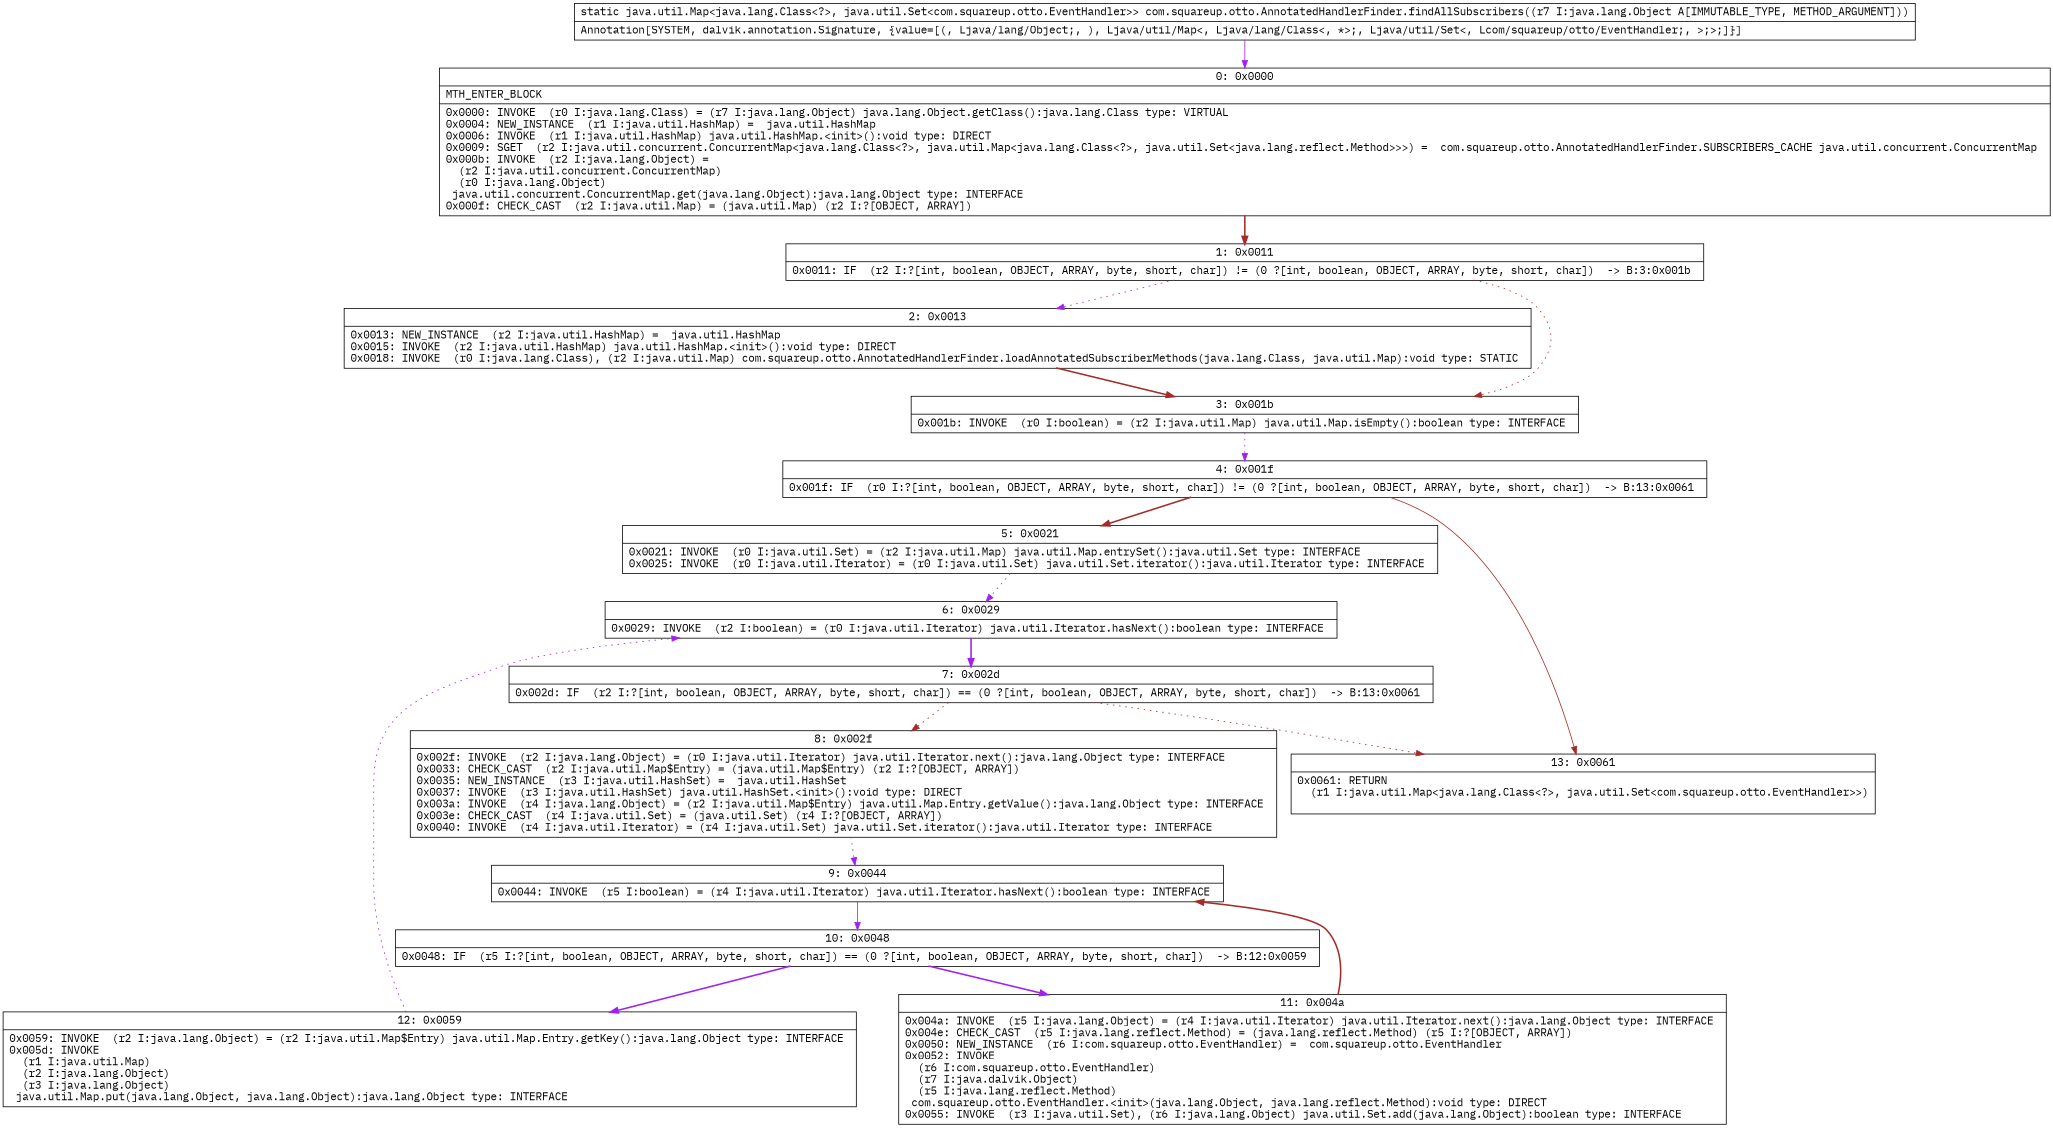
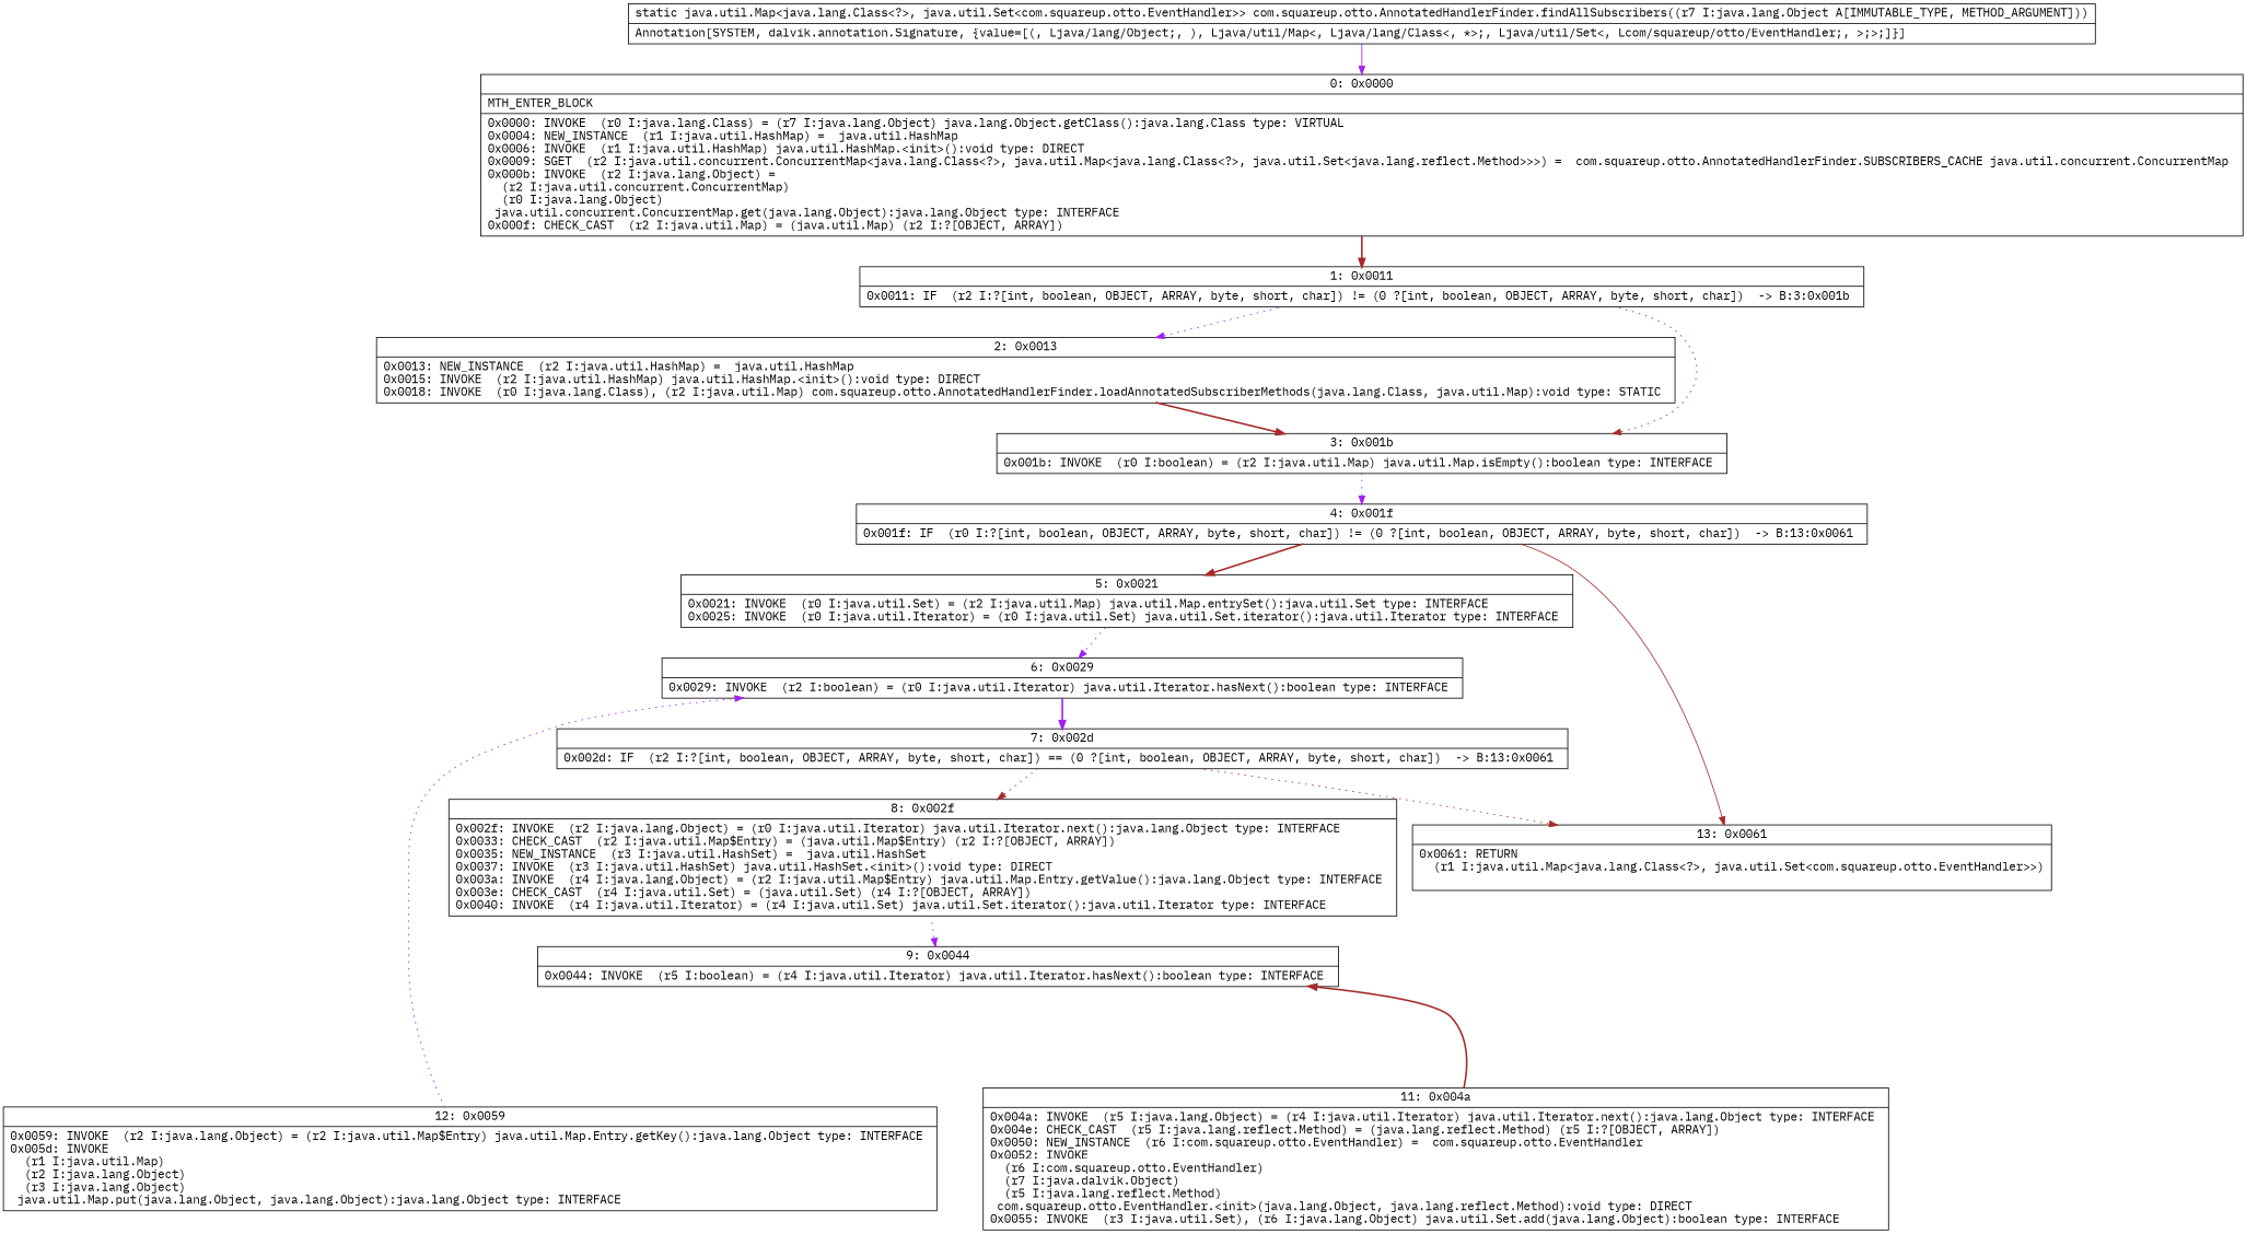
  digraph {
    fontname="IBM Plex Mono"
    node [fontname="IBM Plex Mono" shape=record]
    edge [color=purple fontname="IBM Plex Mono" style=dotted]
    n1 [label="{0\:\ 0x0000|MTH_ENTER_BLOCK\l|0x0000: INVOKE  (r0 I:java.lang.Class) = (r7 I:java.lang.Object) java.lang.Object.getClass():java.lang.Class type: VIRTUAL \l0x0004: NEW_INSTANCE  (r1 I:java.util.HashMap) =  java.util.HashMap \l0x0006: INVOKE  (r1 I:java.util.HashMap) java.util.HashMap.\<init\>():void type: DIRECT \l0x0009: SGET  (r2 I:java.util.concurrent.ConcurrentMap\<java.lang.Class\<?\>, java.util.Map\<java.lang.Class\<?\>, java.util.Set\<java.lang.reflect.Method\>\>\>) =  com.squareup.otto.AnnotatedHandlerFinder.SUBSCRIBERS_CACHE java.util.concurrent.ConcurrentMap \l0x000b: INVOKE  (r2 I:java.lang.Object) = \l  (r2 I:java.util.concurrent.ConcurrentMap)\l  (r0 I:java.lang.Object)\l java.util.concurrent.ConcurrentMap.get(java.lang.Object):java.lang.Object type: INTERFACE \l0x000f: CHECK_CAST  (r2 I:java.util.Map) = (java.util.Map) (r2 I:?[OBJECT, ARRAY]) \l}"]
    n2 [label="{1\:\ 0x0011|0x0011: IF  (r2 I:?[int, boolean, OBJECT, ARRAY, byte, short, char]) != (0 ?[int, boolean, OBJECT, ARRAY, byte, short, char])  \-\> B:3:0x001b \l}"]
    n3 [label="{2\:\ 0x0013|0x0013: NEW_INSTANCE  (r2 I:java.util.HashMap) =  java.util.HashMap \l0x0015: INVOKE  (r2 I:java.util.HashMap) java.util.HashMap.\<init\>():void type: DIRECT \l0x0018: INVOKE  (r0 I:java.lang.Class), (r2 I:java.util.Map) com.squareup.otto.AnnotatedHandlerFinder.loadAnnotatedSubscriberMethods(java.lang.Class, java.util.Map):void type: STATIC \l}"]
    n4 [label="{3\:\ 0x001b|0x001b: INVOKE  (r0 I:boolean) = (r2 I:java.util.Map) java.util.Map.isEmpty():boolean type: INTERFACE \l}"]
    n5 [label="{4\:\ 0x001f|0x001f: IF  (r0 I:?[int, boolean, OBJECT, ARRAY, byte, short, char]) != (0 ?[int, boolean, OBJECT, ARRAY, byte, short, char])  \-\> B:13:0x0061 \l}"]
    n6 [label="{5\:\ 0x0021|0x0021: INVOKE  (r0 I:java.util.Set) = (r2 I:java.util.Map) java.util.Map.entrySet():java.util.Set type: INTERFACE \l0x0025: INVOKE  (r0 I:java.util.Iterator) = (r0 I:java.util.Set) java.util.Set.iterator():java.util.Iterator type: INTERFACE \l}"]
    n7 [label="{13\:\ 0x0061|0x0061: RETURN  \l  (r1 I:java.util.Map\<java.lang.Class\<?\>, java.util.Set\<com.squareup.otto.EventHandler\>\>)\l \l}"]
    n8 [label="{6\:\ 0x0029|0x0029: INVOKE  (r2 I:boolean) = (r0 I:java.util.Iterator) java.util.Iterator.hasNext():boolean type: INTERFACE \l}"]
    n9 [label="{7\:\ 0x002d|0x002d: IF  (r2 I:?[int, boolean, OBJECT, ARRAY, byte, short, char]) == (0 ?[int, boolean, OBJECT, ARRAY, byte, short, char])  \-\> B:13:0x0061 \l}"]
    n10 [label="{8\:\ 0x002f|0x002f: INVOKE  (r2 I:java.lang.Object) = (r0 I:java.util.Iterator) java.util.Iterator.next():java.lang.Object type: INTERFACE \l0x0033: CHECK_CAST  (r2 I:java.util.Map$Entry) = (java.util.Map$Entry) (r2 I:?[OBJECT, ARRAY]) \l0x0035: NEW_INSTANCE  (r3 I:java.util.HashSet) =  java.util.HashSet \l0x0037: INVOKE  (r3 I:java.util.HashSet) java.util.HashSet.\<init\>():void type: DIRECT \l0x003a: INVOKE  (r4 I:java.lang.Object) = (r2 I:java.util.Map$Entry) java.util.Map.Entry.getValue():java.lang.Object type: INTERFACE \l0x003e: CHECK_CAST  (r4 I:java.util.Set) = (java.util.Set) (r4 I:?[OBJECT, ARRAY]) \l0x0040: INVOKE  (r4 I:java.util.Iterator) = (r4 I:java.util.Set) java.util.Set.iterator():java.util.Iterator type: INTERFACE \l}"]
    n11 [label="{9\:\ 0x0044|0x0044: INVOKE  (r5 I:boolean) = (r4 I:java.util.Iterator) java.util.Iterator.hasNext():boolean type: INTERFACE \l}"]
-   n12 [label="{10\:\ 0x0048|0x0048: IF  (r5 I:?[int, boolean, OBJECT, ARRAY, byte, short, char]) == (0 ?[int, boolean, OBJECT, ARRAY, byte, short, char])  \-\> B:12:0x0059 \l}"]
    n13 [label="{11\:\ 0x004a|0x004a: INVOKE  (r5 I:java.lang.Object) = (r4 I:java.util.Iterator) java.util.Iterator.next():java.lang.Object type: INTERFACE \l0x004e: CHECK_CAST  (r5 I:java.lang.reflect.Method) = (java.lang.reflect.Method) (r5 I:?[OBJECT, ARRAY]) \l0x0050: NEW_INSTANCE  (r6 I:com.squareup.otto.EventHandler) =  com.squareup.otto.EventHandler \l0x0052: INVOKE  \l  (r6 I:com.squareup.otto.EventHandler)\l  (r7 I:java.dalvik.Object)\l  (r5 I:java.lang.reflect.Method)\l com.squareup.otto.EventHandler.\<init\>(java.lang.Object, java.lang.reflect.Method):void type: DIRECT \l0x0055: INVOKE  (r3 I:java.util.Set), (r6 I:java.lang.Object) java.util.Set.add(java.lang.Object):boolean type: INTERFACE \l}"]
    n14 [label="{12\:\ 0x0059|0x0059: INVOKE  (r2 I:java.lang.Object) = (r2 I:java.util.Map$Entry) java.util.Map.Entry.getKey():java.lang.Object type: INTERFACE \l0x005d: INVOKE  \l  (r1 I:java.util.Map)\l  (r2 I:java.lang.Object)\l  (r3 I:java.lang.Object)\l java.util.Map.put(java.lang.Object, java.lang.Object):java.lang.Object type: INTERFACE \l}"]
    n15 [label="{static java.util.Map\<java.lang.Class\<?\>, java.util.Set\<com.squareup.otto.EventHandler\>\> com.squareup.otto.AnnotatedHandlerFinder.findAllSubscribers((r7 I:java.lang.Object A[IMMUTABLE_TYPE, METHOD_ARGUMENT]))  | Annotation[SYSTEM, dalvik.annotation.Signature, \{value=[(, Ljava\/lang\/Object;, ), Ljava\/util\/Map\<, Ljava\/lang\/Class\<, *\>;, Ljava\/util\/Set\<, Lcom\/squareup\/otto\/EventHandler;, \>;\>;]\}]\l}"]
    n1 -> n2 [color=brown style=bold]
    n2 -> n3
    n2 -> n4 [color=brown]
    n3 -> n4 [color=brown style=bold]
    n4 -> n5
    n5 -> n6 [color=brown style=bold]
    n5 -> n7 [color=brown style=solid]
    n6 -> n8
    n8 -> n9 [style=bold]
    n9 -> n7 [color=brown]
    n9 -> n10 [color=brown]
    n10 -> n11
-   n11 -> n12 [style=solid]
-   n12 -> n13 [style=bold]
-   n12 -> n14 [style=bold]
    n13 -> n11 [color=brown style=bold]
    n14 -> n8
    n15 -> n1 [style=solid]
  }
